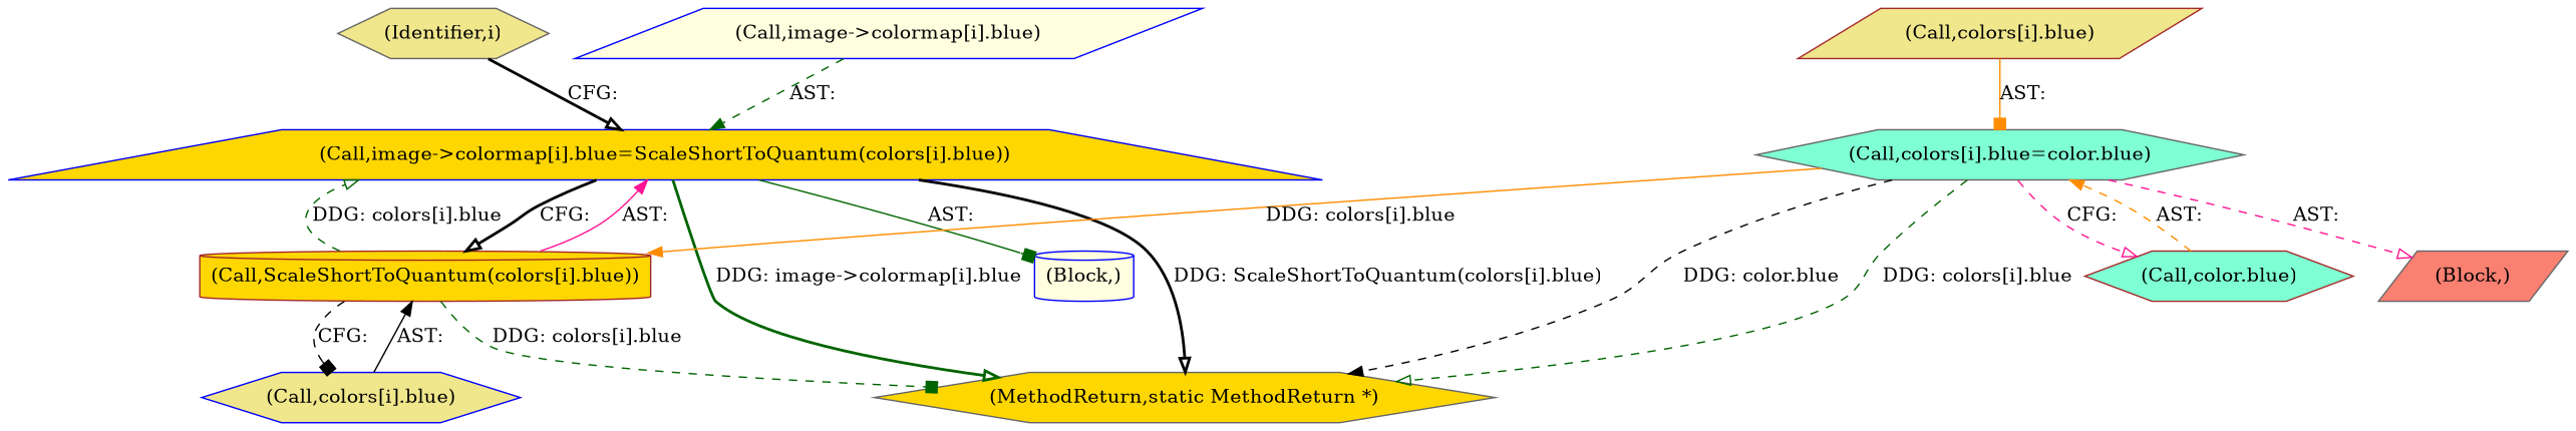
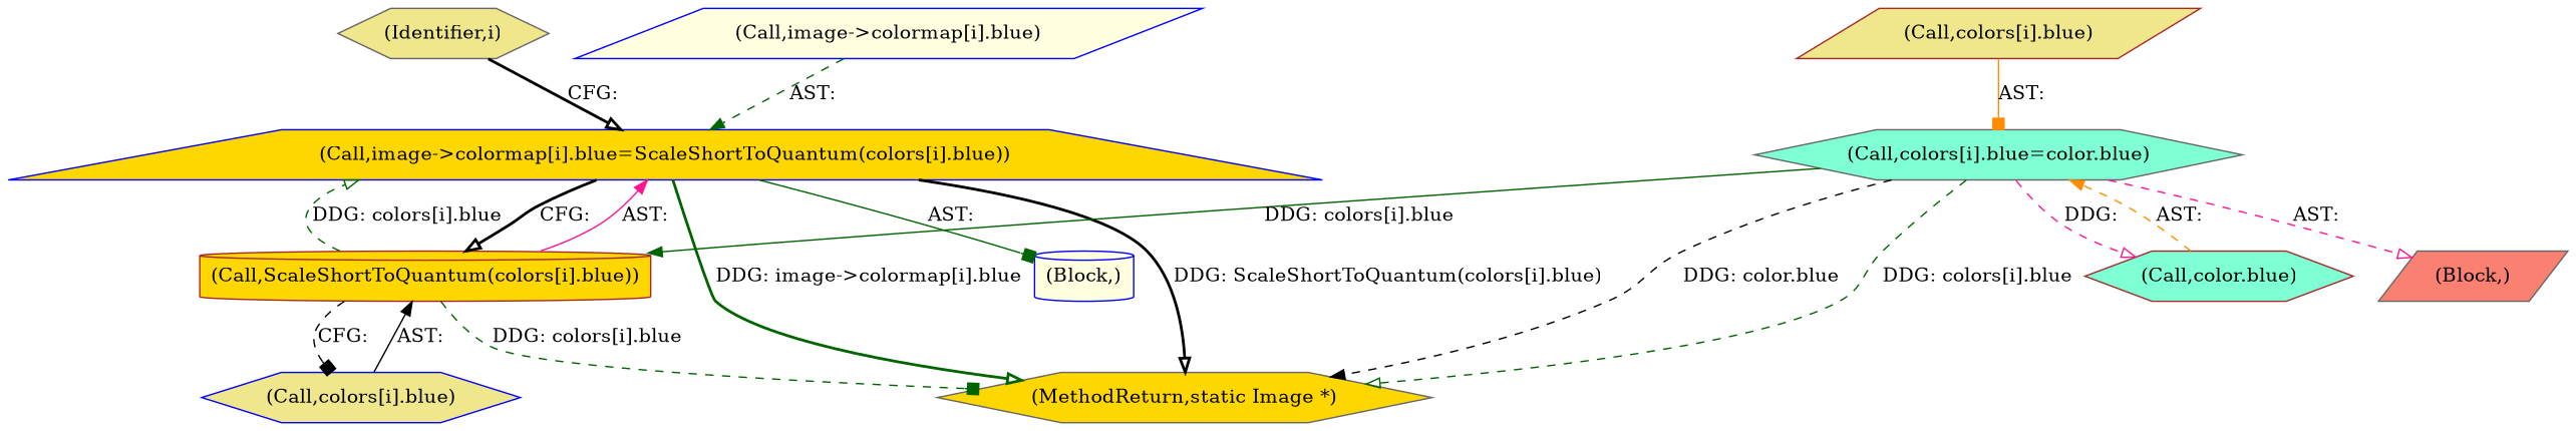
  digraph {
    node [color=blue fillcolor=gold shape=hexagon style=filled]
    edge [arrowhead=onormal color=darkgreen style=dashed]
    n1 [label="(Call,image->colormap[i].blue=ScaleShortToQuantum(colors[i].blue))" shape=trapezium]
    n2 [color=brown label="(Call,ScaleShortToQuantum(colors[i].blue))" shape=cylinder]
    n3 [fillcolor=lightyellow label="(Block,)" shape=cylinder]
-   n4 [color=gray40 label="(MethodReturn,static MethodReturn *)"]
+   n4 [color=gray40 label="(MethodReturn,static Image *)"]
    n5 [fillcolor=khaki label="(Call,colors[i].blue)"]
    n6 [color=gray40 fillcolor=aquamarine label="(Call,colors[i].blue=color.blue)"]
    n7 [color=brown fillcolor=aquamarine label="(Call,color.blue)"]
    n8 [color=gray40 fillcolor=salmon label="(Block,)" shape=parallelogram]
    n9 [color=brown fillcolor=khaki label="(Call,colors[i].blue)" shape=parallelogram]
    n10 [fillcolor=lightyellow label="(Call,image->colormap[i].blue)" shape=parallelogram]
    n11 [color=gray40 fillcolor=khaki label="(Identifier,i)"]
    n1 -> n2 [color=black label="CFG: " style=bold]
    n1 -> n3 [arrowhead=box label="AST: " style=solid]
    n1 -> n4 [label="DDG: image->colormap[i].blue" style=bold]
    n1 -> n4 [color=black label="DDG: ScaleShortToQuantum(colors[i].blue)" style=bold]
    n2 -> n1 [arrowhead=normal color=deeppink label="AST: " style=solid]
    n2 -> n1 [label="DDG: colors[i].blue"]
    n2 -> n4 [arrowhead=box label="DDG: colors[i].blue"]
    n2 -> n5 [arrowhead=box color=black label="CFG: "]
    n5 -> n2 [arrowhead=normal color=black label="AST: " style=solid]
-   n6 -> n2 [arrowhead=normal color=darkorange label="DDG: colors[i].blue" style=solid]
+   n6 -> n2 [arrowhead=normal label="DDG: colors[i].blue" style=solid]
    n6 -> n4 [arrowhead=normal color=black label="DDG: color.blue"]
    n6 -> n4 [label="DDG: colors[i].blue"]
-   n6 -> n7 [color=deeppink label="CFG: "]
+   n6 -> n7 [color=deeppink label="DDG: "]
    n6 -> n8 [color=deeppink label="AST: "]
    n7 -> n6 [arrowhead=normal color=darkorange label="AST: "]
    n9 -> n6 [arrowhead=box color=darkorange label="AST: " style=solid]
    n10 -> n1 [arrowhead=normal label="AST: "]
    n11 -> n1 [color=black label="CFG: " style=bold]
  }
